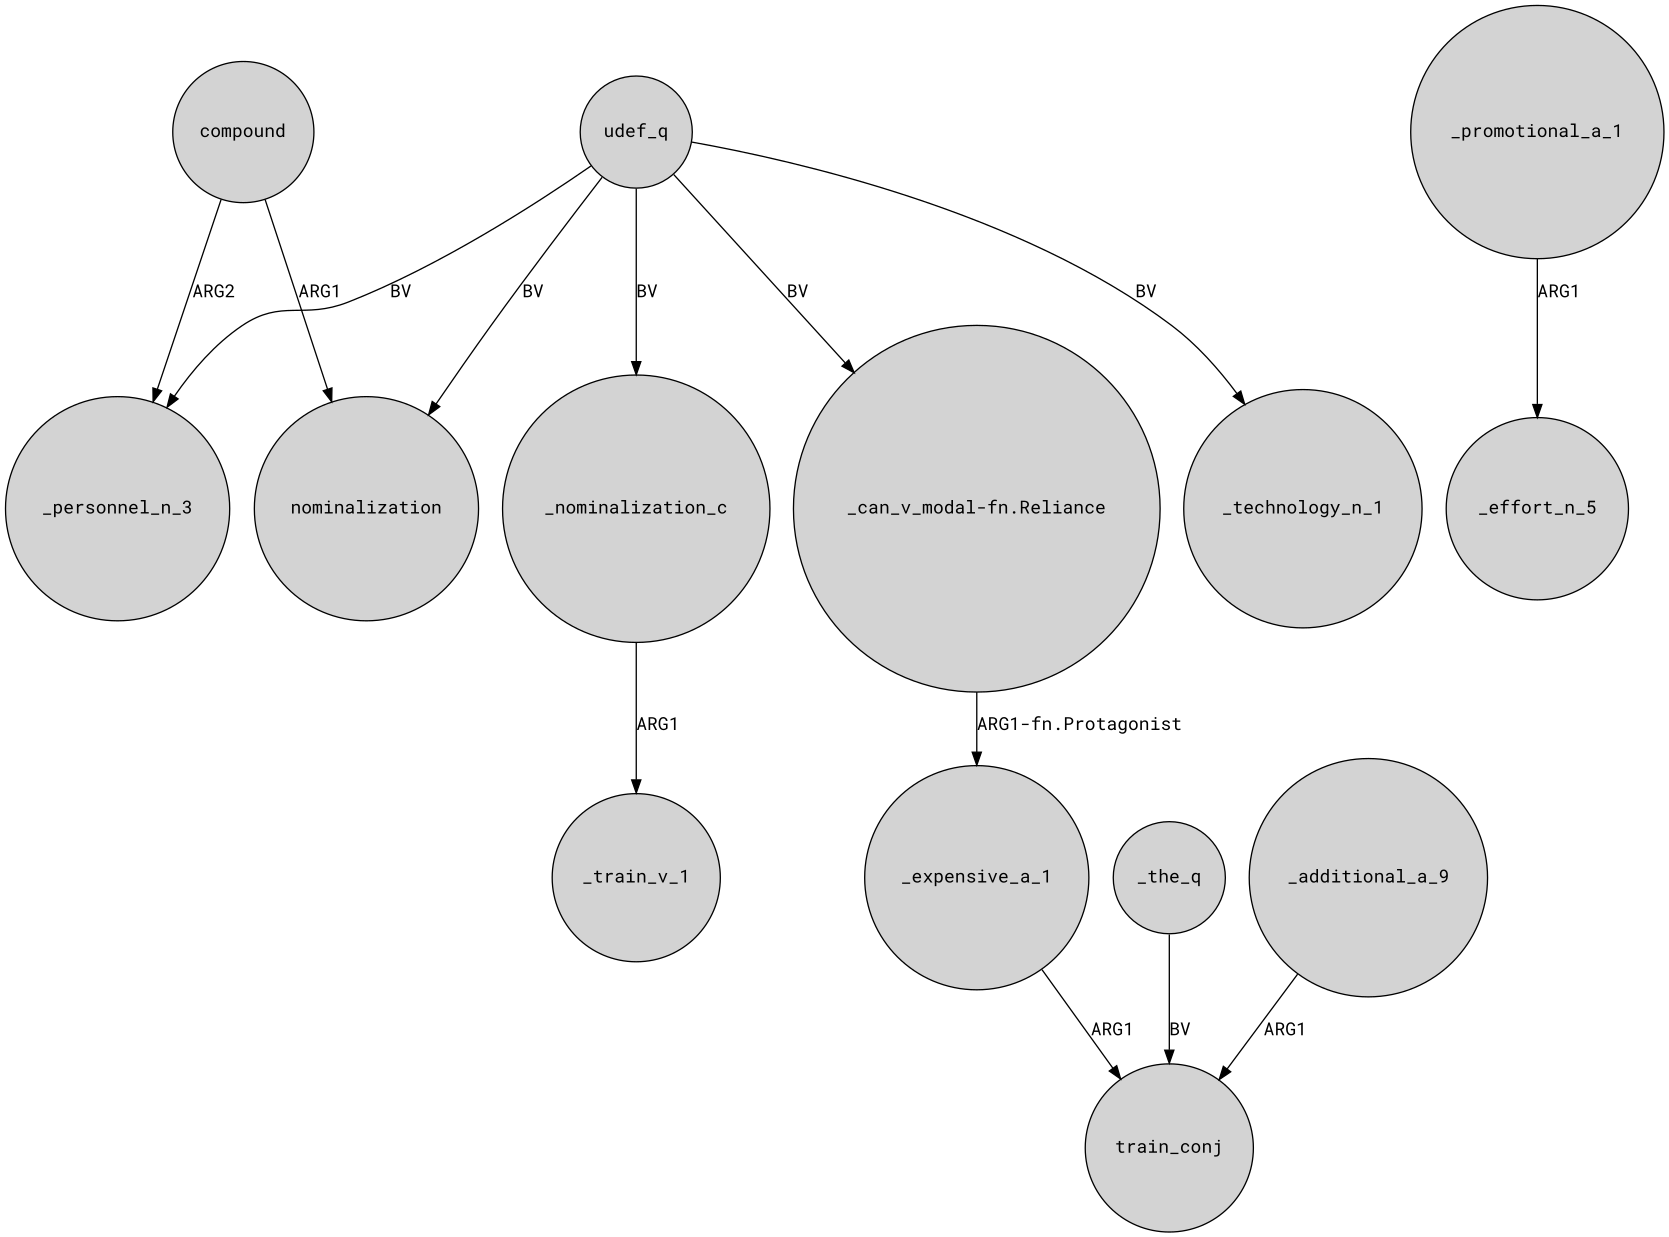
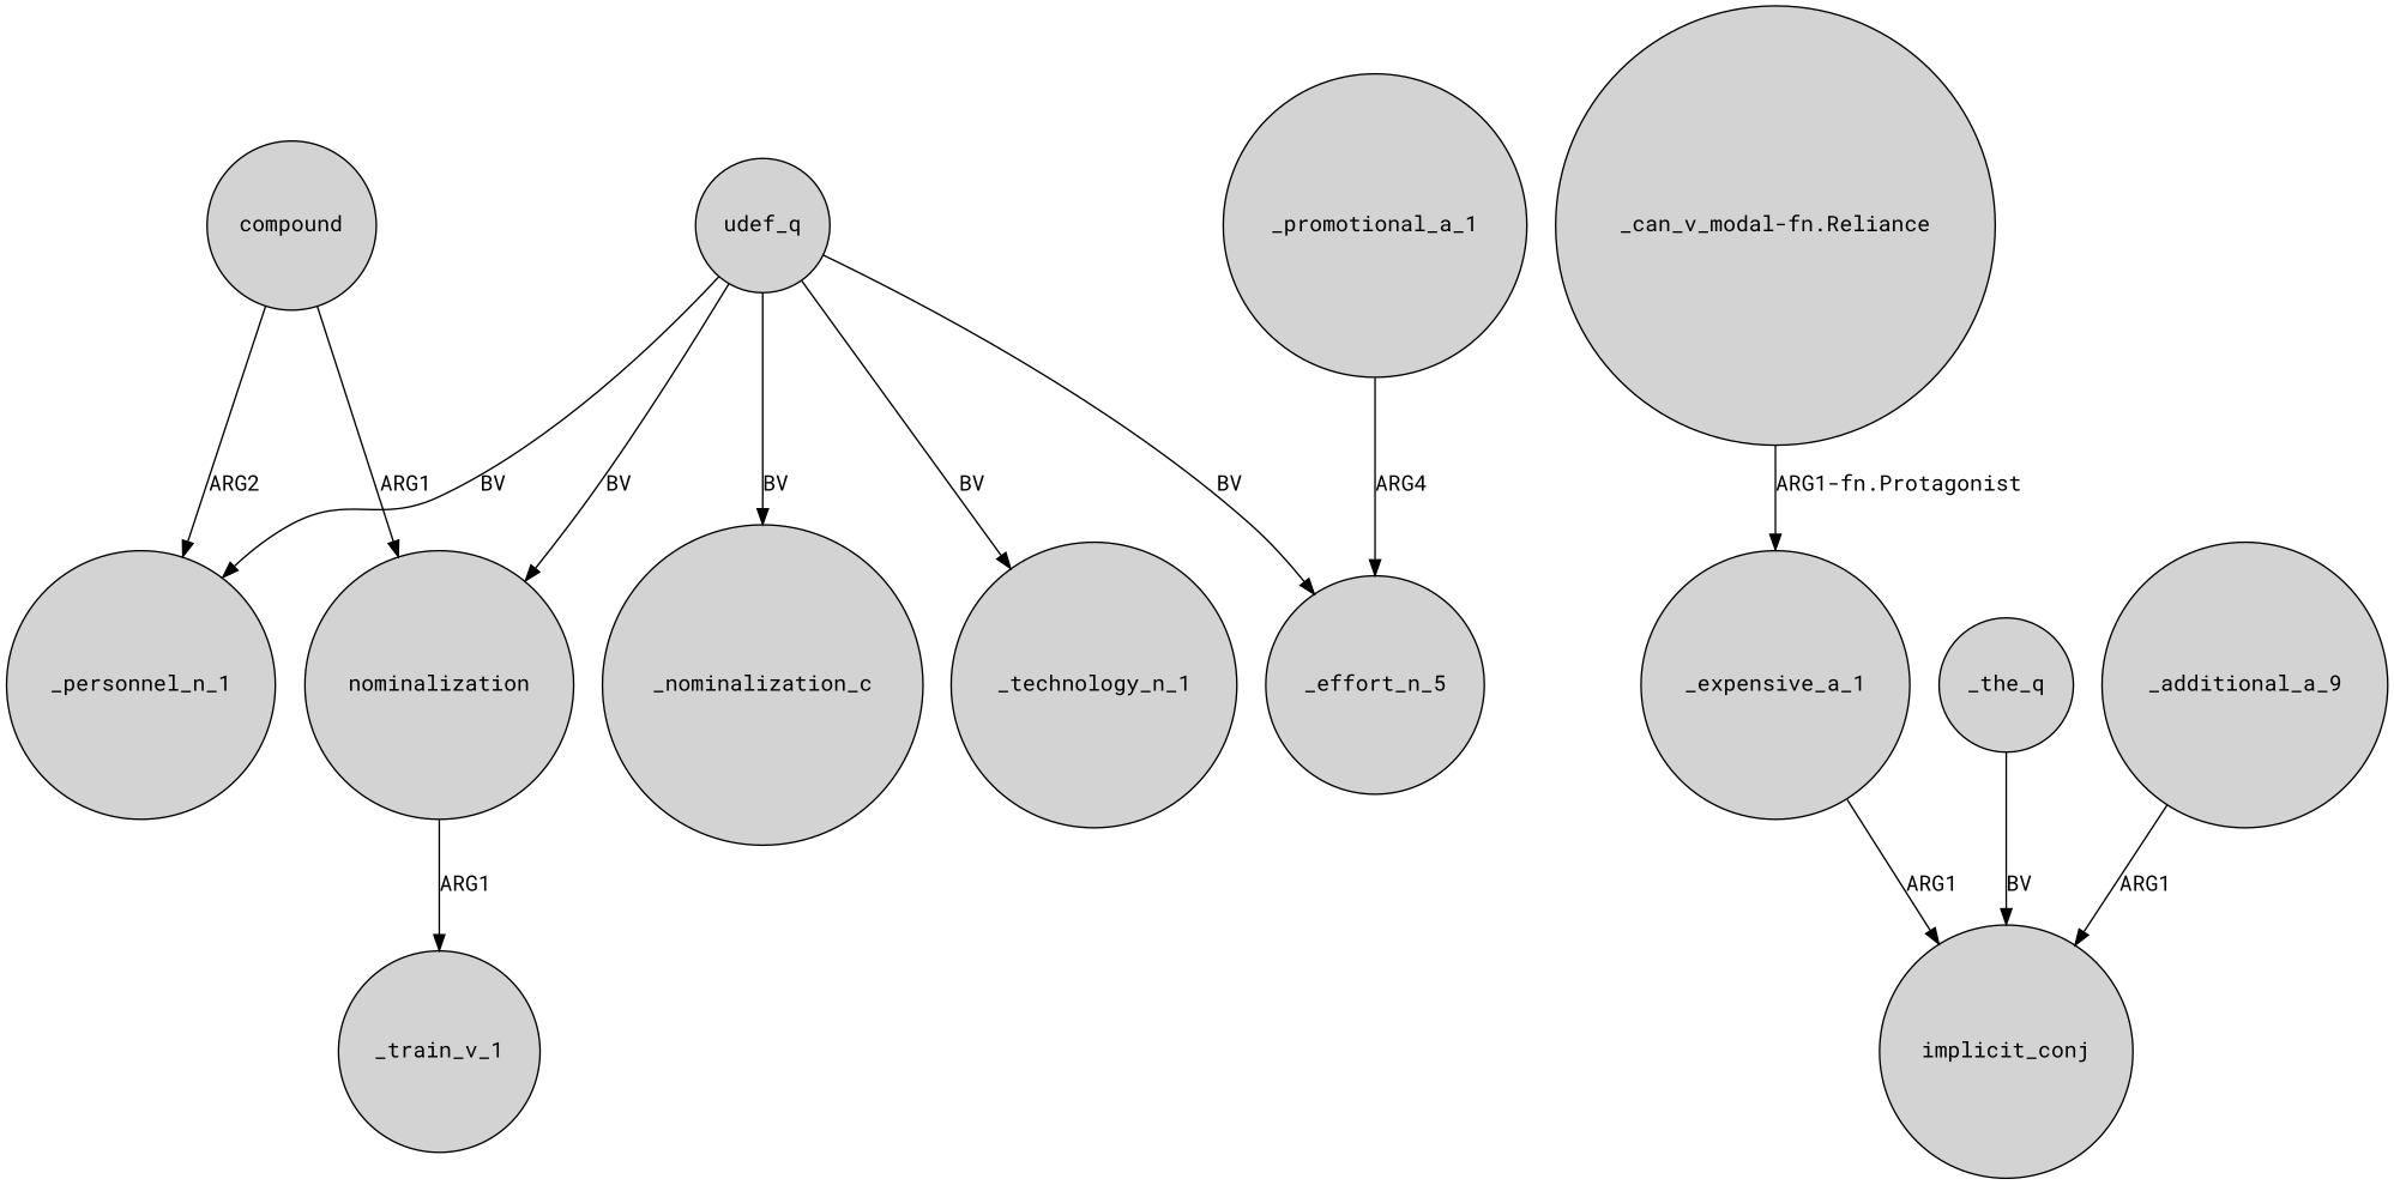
  digraph {
    fontname="Roboto Mono"
    node [fontname="Roboto Mono" shape=circle style=filled]
    edge [fontname="Roboto Mono"]
    compound
    nominalization
-   _personnel_n_1 [label=_personnel_n_3]
+   _personnel_n_1
    _train_v_1
    udef_q
    _technology_n_1
    n7 [label=_effort_n_5]
    n8 [label=_nominalization_c]
    "_can_v_modal-fn.Reliance"
    _expensive_a_1
-   implicit_conj [label=train_conj]
+   implicit_conj
    _promotional_a_1
    _the_q
    n14 [label=_additional_a_9]
    compound -> nominalization [label=ARG1]
    compound -> _personnel_n_1 [label=ARG2]
-   n8 -> _train_v_1 [label=ARG1]
+   nominalization -> _train_v_1 [label=ARG1]
    udef_q -> nominalization [label=BV]
    udef_q -> _personnel_n_1 [label=BV]
    udef_q -> _technology_n_1 [label=BV]
-   udef_q -> "_can_v_modal-fn.Reliance" [label=BV]
+   udef_q -> n7 [label=BV]
    udef_q -> n8 [label=BV]
    "_can_v_modal-fn.Reliance" -> _expensive_a_1 [label="ARG1-fn.Protagonist"]
    _expensive_a_1 -> implicit_conj [label=ARG1]
-   _promotional_a_1 -> n7 [label=ARG1]
+   _promotional_a_1 -> n7 [label=ARG4]
    _the_q -> implicit_conj [label=BV]
    n14 -> implicit_conj [label=ARG1]
  }
